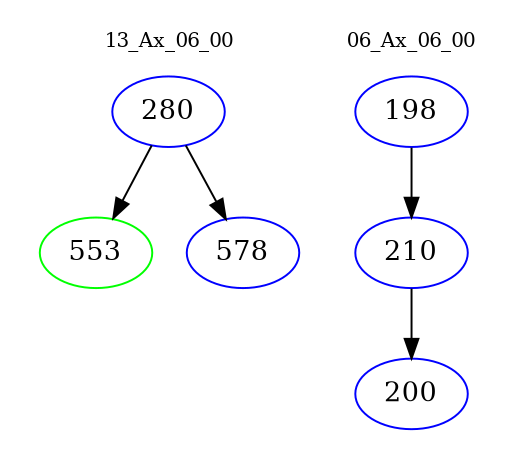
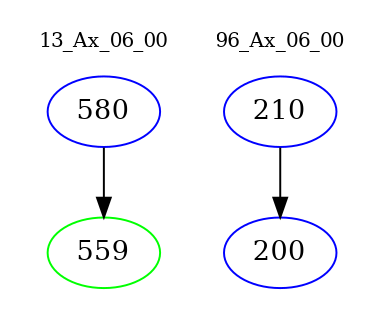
  digraph {
    node [color=blue]
    edge [color=black]
-   n1 [label=280]
-   n2 [color=green label=553]
-   n3 [label=578]
-   n4 [label=198]
+   n1 [label=580]
+   n2 [color=green label=559]
    n5 [label=200]
    n6 [label=210]
    subgraph cluster_1 {
      color=white
      fontsize=10
      label="13_Ax_06_00"
      n1
      n2
-     n3
    }
    subgraph cluster_2 {
      color=white
      fontsize=10
-     label="06_Ax_06_00"
-     n4
+     label="96_Ax_06_00"
      n5
      n6
    }
    n1 -> n2
-   n1 -> n3
-   n4 -> n6
    n6 -> n5
  }
